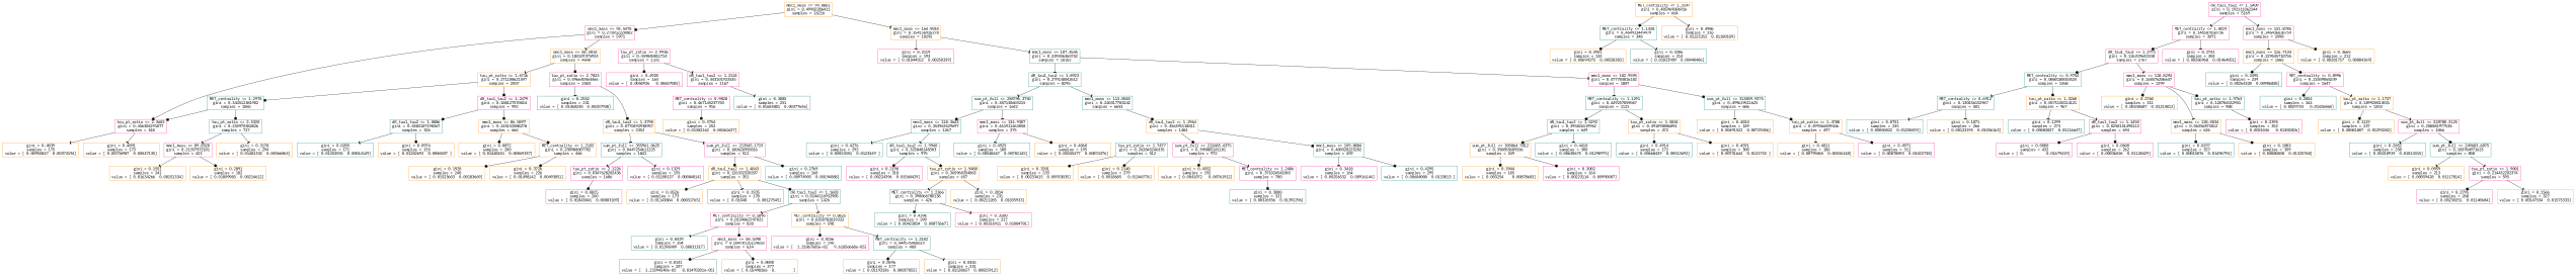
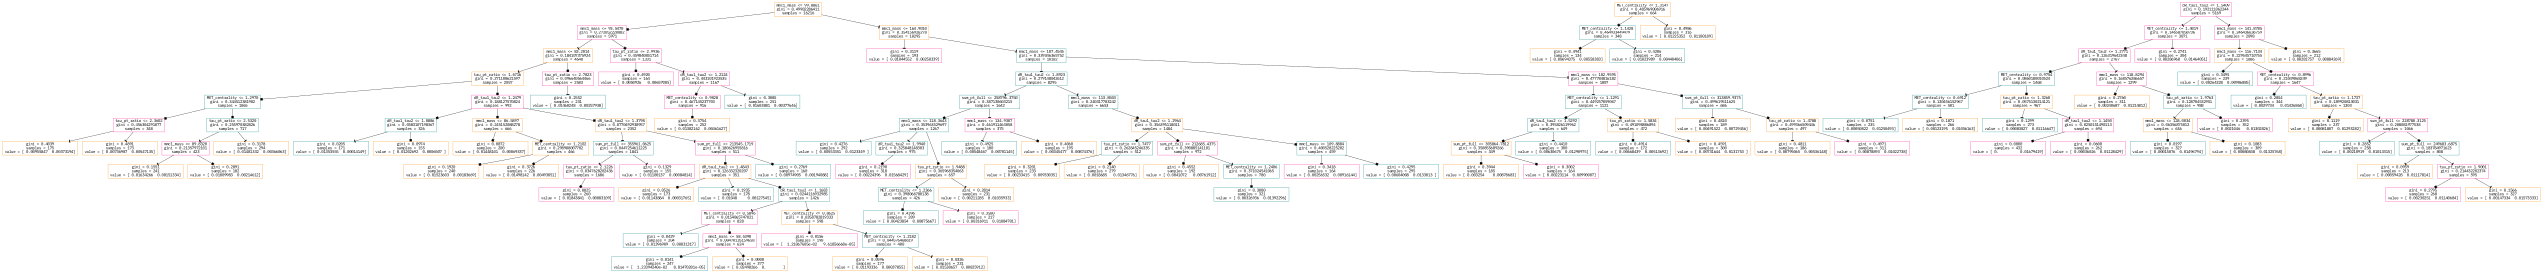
  digraph {
    fontname="IBM Plex Mono"
    node [color=darkorange fontname="IBM Plex Mono" shape=box]
    edge [arrowhead=box fontname="IBM Plex Mono"]
    n1 [label="mmc1_mass <= 99.8861\ngini = 0.49982286411\nsamples = 16216"]
    n2 [color=deeppink label="mmc1_mass <= 93.5470\ngini = 0.272052220882\nsamples = 5971"]
    n3 [label="mmc1_mass <= 164.9010\ngini = 0.354156926278\nsamples = 10295"]
    n4 [label="mmc1_mass <= 83.2014\ngini = 0.184107375924\nsamples = 4640"]
    n5 [color=deeppink label="tau_pt_ratio <= 2.9936\ngini = 0.459840851714\nsamples = 1331"]
    n6 [color=teal label="mmc1_mass <= 107.4545\ngini = 0.339346365752\nsamples = 10102"]
    n7 [color=deeppink label="gini = 0.3119\nsamples = 193\nvalue = [ 0.01044552  0.00250339]"]
    n8 [color=deeppink label="tau_pt_ratio <= 2.7823\ngini = 0.096640564466\nsamples = 2583"]
    n9 [label="tau_pt_ratio <= 1.6716\ngini = 0.271108621597\nsamples = 2057"]
    n10 [color=deeppink label="dR_tau1_tau2 <= 1.2124\ngini = 0.443101923535\nsamples = 1167"]
    n11 [color=deeppink label="gini = 0.4920\nsamples = 164\nvalue = [ 0.0050926   0.00657005]"]
    n12 [label="dR_tau1_tau2 <= 1.3798\ngini = 0.0770492938957\nsamples = 2352"]
    n13 [color=teal label="gini = 0.2552\nsamples = 231\nvalue = [ 0.01460248  0.00257938]"]
    n14 [color=deeppink label="dR_tau1_tau2 <= 1.2479\ngini = 0.188127570824\nsamples = 992"]
    n15 [color=teal label="MET_centrality <= 1.2970\ngini = 0.344512381902\nsamples = 1065"]
    n16 [color=teal label="sum_pt_full <= 355961.0625\ngini = 0.0447254611225\nsamples = 1841"]
    n17 [color=deeppink label="sum_pt_full <= 213545.1719\ngini = 0.180626955816\nsamples = 511"]
    n18 [color=deeppink label="tau_pt_ratio <= 2.1226\ngini = 0.0347628202436\nsamples = 1686"]
    n19 [color=deeppink label="gini = 0.1329\nsamples = 155\nvalue = [ 0.01100137  0.00084814]"]
    n20 [label="dR_tau1_tau2 <= 1.4843\ngini = 0.126332320207\nsamples = 351"]
    n21 [color=teal label="gini = 0.2769\nsamples = 160\nvalue = [ 0.00974905  0.00194088]"]
    n22 [color=deeppink label="gini = 0.0825\nsamples = 260\nvalue = [ 0.01843841  0.00083109]"]
    n23 [color=teal label="dR_tau1_tau2 <= 1.1683\ngini = 0.0244116932985\nsamples = 1426"]
    n24 [color=deeppink label="MET_centrality <= 0.5896\ngini = 0.0154065747021\nsamples = 828"]
    n25 [label="MET_centrality <= 0.8625\ngini = 0.0358782819333\nsamples = 598"]
    n26 [color=teal label="gini = 0.0429\nsamples = 204\nvalue = [ 0.01396909  0.00031317]"]
    n27 [color=deeppink label="mmc1_mass <= 58.5390\ngini = 0.00470135159658\nsamples = 624"]
    n28 [color=deeppink label="gini = 0.0156\nsamples = 190\nvalue = [  1.21067605e-02   9.61856668e-05]"]
    n29 [color=teal label="MET_centrality <= 1.2182\ngini = 0.044576468619\nsamples = 400"]
    n30 [color=teal label="gini = 0.0141\nsamples = 247\nvalue = [  1.23394240e-02   8.81470201e-05]"]
    n31 [label="gini = 0.0000\nsamples = 377\nvalue = [ 0.02498266  0.        ]"]
    n32 [label="gini = 0.0596\nsamples = 177\nvalue = [ 0.01193336  0.00037855]"]
    n33 [label="gini = 0.0326\nsamples = 231\nvalue = [ 0.01538657  0.00025912]"]
    n34 [label="gini = 0.0526\nsamples = 173\nvalue = [ 0.01143884  0.00031765]"]
    n35 [color=teal label="gini = 0.1935\nsamples = 178\nvalue = [ 0.01048     0.00127545]"]
    n36 [color=teal label="dR_tau1_tau2 <= 1.0886\ngini = 0.0583107198367\nsamples = 326"]
    n37 [label="mmc1_mass <= 86.5897\ngini = 0.245152088278\nsamples = 666"]
    n38 [color=teal label="tau_pt_ratio <= 2.5320\ngini = 0.255970382826\nsamples = 717"]
    n39 [color=deeppink label="tau_pt_ratio <= 2.3602\ngini = 0.456304291077\nsamples = 348"]
    n40 [color=teal label="gini = 0.0205\nsamples = 171\nvalue = [ 0.01353555  0.00014149]"]
    n41 [label="gini = 0.0974\nsamples = 155\nvalue = [ 0.01202692  0.0006507 ]"]
    n42 [label="gini = 0.0872\nsamples = 200\nvalue = [ 0.01448101  0.00069337]"]
    n43 [label="MET_centrality <= 1.2102\ngini = 0.298988007702\nsamples = 466"]
    n44 [label="gini = 0.1920\nsamples = 240\nvalue = [ 0.01523603  0.00183669]"]
    n45 [label="gini = 0.3726\nsamples = 226\nvalue = [ 0.01498142  0.00493051]"]
    n46 [color=deeppink label="mmc1_mass <= 89.8320\ngini = 0.21357972101\nsamples = 423"]
    n47 [label="gini = 0.3178\nsamples = 294\nvalue = [ 0.01481332  0.00366063]"]
    n48 [label="gini = 0.4039\nsamples = 175\nvalue = [ 0.00955847  0.00373194]"]
    n49 [label="gini = 0.4891\nsamples = 173\nvalue = [ 0.00736987  0.00547135]"]
    n50 [label="gini = 0.1551\nsamples = 241\nvalue = [ 0.01634266  0.00151334]"]
    n51 [label="gini = 0.2891\nsamples = 182\nvalue = [ 0.01009983  0.00214612]"]
    n52 [color=teal label="gini = 0.3085\nsamples = 251\nvalue = [ 0.01603881  0.00377646]"]
    n53 [color=deeppink label="MET_centrality <= 0.9828\ngini = 0.467145237703\nsamples = 916"]
    n54 [label="gini = 0.3754\nsamples = 252\nvalue = [ 0.01382162  0.00461627]"]
    n55 [label="MET_centrality <= 1.3147\ngini = 0.485969006916\nsamples = 664"]
    n56 [color=teal label="MET_centrality <= 1.1428\ngini = 0.464933449479\nsamples = 348"]
    n57 [label="gini = 0.4986\nsamples = 316\nvalue = [ 0.01225352  0.01100189]"]
    n58 [label="gini = 0.4941\nsamples = 134\nvalue = [ 0.00694375  0.00558383]"]
    n59 [color=teal label="gini = 0.4206\nsamples = 214\nvalue = [ 0.01023989  0.00440406]"]
    n60 [color=deeppink label="mmc1_mass <= 102.9595\ngini = 0.477784816182\nsamples = 1807"]
    n61 [color=teal label="dR_tau1_tau2 <= 1.8923\ngini = 0.279148042612\nsamples = 8295"]
    n62 [color=teal label="sum_pt_full <= 313859.9375\ngini = 0.499619511625\nsamples = 686"]
    n63 [color=teal label="MET_centrality <= 1.1291\ngini = 0.449257059067\nsamples = 1121"]
    n64 [color=teal label="mmc1_mass <= 113.8503\ngini = 0.240317783242\nsamples = 6653"]
    n65 [color=teal label="sum_pt_full <= 258796.3750\ngini = 0.387130603215\nsamples = 1642"]
    n66 [label="tau_pt_ratio <= 1.4788\ngini = 0.499366509446\nsamples = 497"]
    n67 [label="gini = 0.4810\nsamples = 189\nvalue = [ 0.00491522  0.00729456]"]
    n68 [label="tau_pt_ratio <= 1.5834\ngini = 0.491098806894\nsamples = 472"]
    n69 [color=teal label="dR_tau1_tau2 <= 1.5292\ngini = 0.395826119962\nsamples = 649"]
    n70 [label="gini = 0.4811\nsamples = 186\nvalue = [ 0.00795065  0.00536148]"]
    n71 [color=deeppink label="gini = 0.4971\nsamples = 311\nvalue = [ 0.00878893  0.01022738]"]
    n72 [color=teal label="gini = 0.4914\nsamples = 172\nvalue = [ 0.00668439  0.00513692]"]
    n73 [label="gini = 0.4591\nsamples = 300\nvalue = [ 0.00731644  0.0131753 ]"]
    n74 [label="sum_pt_full <= 305864.7812\ngini = 0.350855689266\nsamples = 349"]
    n75 [color=teal label="gini = 0.4410\nsamples = 300\nvalue = [ 0.00630675  0.01290975]"]
    n76 [label="gini = 0.3944\nsamples = 185\nvalue = [ 0.003254    0.00878683]"]
    n77 [color=deeppink label="gini = 0.3002\nsamples = 164\nvalue = [ 0.00223114  0.00990007]"]
    n78 [label="dR_tau1_tau2 <= 1.2964\ngini = 0.356395118011\nsamples = 1484"]
    n79 [color=teal label="mmc1_mass <= 118.3643\ngini = 0.353963529697\nsamples = 1267"]
    n80 [color=deeppink label="mmc1_mass <= 134.9307\ngini = 0.461911463058\nsamples = 375"]
    n81 [color=teal label="tau_pt_ratio <= 1.7477\ngini = 0.262845246335\nsamples = 512"]
    n82 [color=deeppink label="sum_pt_full <= 212685.4375\ngini = 0.390885141101\nsamples = 972"]
    n83 [color=teal label="mmc1_mass <= 109.8804\ngini = 0.400528225202\nsamples = 459"]
    n84 [color=deeppink label="dR_tau1_tau2 <= 1.5409\ngini = 0.192111062244\nsamples = 5169"]
    n85 [color=deeppink label="MET_centrality <= 1.4019\ngini = 0.146587058736\nsamples = 3071"]
    n86 [color=deeppink label="mmc1_mass <= 141.8785\ngini = 0.246436636759\nsamples = 2098"]
    n87 [label="gini = 0.3201\nsamples = 233\nvalue = [ 0.00233415  0.00933035]"]
    n88 [label="gini = 0.2140\nsamples = 279\nvalue = [ 0.0018685   0.01346776]"]
    n89 [label="gini = 0.4552\nsamples = 192\nvalue = [ 0.0041072   0.00761912]"]
-   n90 [color=deeppink label="MET_centrality <= 1.2406\ngini = 0.371024541065\nsamples = 780"]
+   n90 [color=teal label="MET_centrality <= 1.2406\ngini = 0.371024541065\nsamples = 780"]
    n91 [color=teal label="gini = 0.3080\nsamples = 321\nvalue = [ 0.00326936  0.01392296]"]
    n92 [color=deeppink label="gini = 0.3418\nsamples = 164\nvalue = [ 0.00256532  0.00916144]"]
    n93 [color=teal label="gini = 0.4295\nsamples = 295\nvalue = [ 0.00604008  0.0133013 ]"]
    n94 [color=deeppink label="dR_tau1_tau2 <= 1.2771\ngini = 0.126319642348\nsamples = 2767"]
    n95 [color=deeppink label="gini = 0.2741\nsamples = 304\nvalue = [ 0.00286968  0.01464051]"]
    n96 [label="mmc1_mass <= 116.7134\ngini = 0.229545710755\nsamples = 1886"]
    n97 [label="gini = 0.3665\nsamples = 212\nvalue = [ 0.00281757  0.00884269]"]
    n98 [color=teal label="MET_centrality <= 0.9754\ngini = 0.0860180010524\nsamples = 1468"]
    n99 [color=deeppink label="mmc1_mass <= 118.8294\ngini = 0.168576286657\nsamples = 1299"]
    n100 [color=teal label="MET_centrality <= 0.6912\ngini = 0.130456152967\nsamples = 501"]
    n101 [label="tau_pt_ratio <= 1.3260\ngini = 0.0575130214121\nsamples = 967"]
    n102 [label="gini = 0.2760\nsamples = 311\nvalue = [ 0.00240687  0.01214812]"]
    n103 [color=teal label="tau_pt_ratio <= 1.9763\ngini = 0.128704532951\nsamples = 988"]
    n104 [color=teal label="gini = 0.0751\nsamples = 235\nvalue = [ 0.00050822  0.01250493]"]
    n105 [label="gini = 0.1871\nsamples = 266\nvalue = [ 0.00123195  0.01056163]"]
    n106 [color=teal label="gini = 0.1299\nsamples = 273\nvalue = [ 0.00083827  0.01116647]"]
    n107 [color=deeppink label="dR_tau1_tau2 <= 1.1450\ngini = 0.0250151490113\nsamples = 694"]
    n108 [color=deeppink label="gini = 0.0000\nsamples = 432\nvalue = [ 0.          0.01679419]"]
    n109 [color=deeppink label="gini = 0.0600\nsamples = 262\nvalue = [ 0.00036026  0.01128429]"]
    n110 [label="mmc1_mass <= 128.0034\ngini = 0.06356875012\nsamples = 636"]
    n111 [color=deeppink label="gini = 0.2395\nsamples = 352\nvalue = [ 0.0021046   0.01302826]"]
    n112 [color=teal label="gini = 0.0197\nsamples = 327\nvalue = [ 0.00015076  0.01496794]"]
    n113 [label="gini = 0.1083\nsamples = 309\nvalue = [ 0.00080838  0.01325768]"]
    n114 [color=teal label="gini = 0.3495\nsamples = 239\nvalue = [ 0.00264328  0.00906885]"]
    n115 [color=deeppink label="MET_centrality <= 0.8996\ngini = 0.21049068249\nsamples = 1647"]
    n116 [color=teal label="gini = 0.2854\nsamples = 344\nvalue = [ 0.0029734   0.01426868]"]
    n117 [label="tau_pt_ratio <= 1.1737\ngini = 0.189920813031\nsamples = 1303"]
    n118 [label="gini = 0.1119\nsamples = 237\nvalue = [ 0.00081807  0.01293282]"]
    n119 [color=deeppink label="sum_pt_full <= 228780.3125\ngini = 0.208081977538\nsamples = 1066"]
    n120 [color=teal label="gini = 0.2852\nsamples = 258\nvalue = [ 0.00210919  0.01013315]"]
    n121 [color=teal label="sum_pt_full <= 249683.6875\ngini = 0.183784971623\nsamples = 808"]
    n122 [label="gini = 0.0959\nsamples = 213\nvalue = [ 0.00059428  0.01117814]"]
    n123 [color=deeppink label="tau_pt_ratio <= 1.9001\ngini = 0.214432202374\nsamples = 595"]
    n124 [color=deeppink label="gini = 0.2795\nsamples = 268\nvalue = [ 0.00230251  0.01140684]"]
    n125 [label="gini = 0.1566\nsamples = 327\nvalue = [ 0.00147334  0.01573333]"]
    n126 [color=teal label="gini = 0.4276\nsamples = 292\nvalue = [ 0.00553351  0.0123349 ]"]
    n127 [color=teal label="dR_tau1_tau2 <= 1.9940\ngini = 0.325848148303\nsamples = 975"]
    n128 [label="gini = 0.4060\nsamples = 195\nvalue = [ 0.00345477  0.00874376]"]
    n129 [color=teal label="gini = 0.4925\nsamples = 180\nvalue = [ 0.00548467  0.00701145]"]
    n130 [color=deeppink label="gini = 0.2190\nsamples = 318\nvalue = [ 0.00224396  0.01568429]"]
    n131 [label="tau_pt_ratio <= 1.9488\ngini = 0.365968354063\nsamples = 657"]
    n132 [color=teal label="MET_centrality <= 1.2366\ngini = 0.398066780138\nsamples = 426"]
    n133 [label="gini = 0.2814\nsamples = 231\nvalue = [ 0.00211285  0.01035933]"]
    n134 [color=teal label="gini = 0.4396\nsamples = 209\nvalue = [ 0.00423854  0.00875667]"]
    n135 [color=deeppink label="gini = 0.3500\nsamples = 217\nvalue = [ 0.00316911  0.01084701]"]
    n1 -> n2
    n1 -> n3 [arrowhead=tee]
    n2 -> n4 [arrowhead=tee]
-   n2 -> n39
+   n2 -> n5
    n3 -> n6 [arrowhead=tee]
    n3 -> n7 [arrowhead=tee]
    n4 -> n8
    n4 -> n9 [arrowhead=tee]
    n5 -> n10 [arrowhead=tee]
    n5 -> n11
    n6 -> n60 [arrowhead=tee]
    n6 -> n61 [arrowhead=tee]
-   n8 -> n12
+   n14 -> n12
    n8 -> n13 [arrowhead=tee]
    n9 -> n14
    n9 -> n15
    n10 -> n52 [arrowhead=tee]
+   n10 -> n53
    n12 -> n16 [arrowhead=tee]
    n12 -> n17 [arrowhead=tee]
    n14 -> n36
    n14 -> n37
    n15 -> n38
    n15 -> n39
    n16 -> n18 [arrowhead=tee]
    n16 -> n19 [arrowhead=tee]
    n17 -> n20
    n17 -> n21
    n18 -> n22
    n20 -> n23
    n20 -> n34
    n20 -> n35 [arrowhead=tee]
    n23 -> n24 [arrowhead=tee]
    n23 -> n25 [arrowhead=tee]
    n24 -> n26 [arrowhead=tee]
    n24 -> n27
    n25 -> n28
    n25 -> n29 [arrowhead=tee]
    n27 -> n30
    n27 -> n31
    n29 -> n32
    n29 -> n33 [arrowhead=tee]
    n36 -> n40 [arrowhead=tee]
    n36 -> n41
    n37 -> n42
    n37 -> n43
    n38 -> n46 [arrowhead=tee]
    n38 -> n47 [arrowhead=tee]
    n39 -> n48 [arrowhead=tee]
    n39 -> n49 [arrowhead=tee]
    n43 -> n44
    n43 -> n45
    n46 -> n50 [arrowhead=tee]
    n46 -> n51
    n53 -> n54
    n55 -> n56
    n55 -> n57 [arrowhead=tee]
    n56 -> n58
    n56 -> n59 [arrowhead=tee]
    n60 -> n62
    n60 -> n63 [arrowhead=tee]
    n61 -> n64 [arrowhead=tee]
    n61 -> n65 [arrowhead=tee]
    n62 -> n66
    n62 -> n67 [arrowhead=tee]
    n63 -> n68
    n63 -> n69
    n64 -> n78
    n65 -> n79
    n65 -> n80 [arrowhead=tee]
    n66 -> n70 [arrowhead=tee]
    n66 -> n71
    n68 -> n72
    n68 -> n73
    n69 -> n74
    n69 -> n75 [arrowhead=tee]
    n74 -> n76
    n74 -> n77
+   n78 -> n81
    n78 -> n82
    n78 -> n83
    n79 -> n126 [arrowhead=tee]
    n79 -> n127 [arrowhead=tee]
    n80 -> n128
    n80 -> n129 [arrowhead=tee]
    n81 -> n87
    n81 -> n88
    n82 -> n89
    n82 -> n90 [arrowhead=tee]
    n83 -> n92 [arrowhead=tee]
    n83 -> n93
    n84 -> n85 [arrowhead=tee]
    n84 -> n86 [arrowhead=tee]
    n85 -> n94
    n85 -> n95 [arrowhead=tee]
    n86 -> n96 [arrowhead=tee]
    n86 -> n97
    n90 -> n91
    n94 -> n98
    n94 -> n99 [arrowhead=tee]
    n96 -> n114
    n96 -> n115
    n98 -> n100 [arrowhead=tee]
    n98 -> n101
    n99 -> n102
    n99 -> n103
    n100 -> n104 [arrowhead=tee]
    n100 -> n105 [arrowhead=tee]
    n101 -> n106 [arrowhead=tee]
    n101 -> n107 [arrowhead=tee]
-   n99 -> n110 [arrowhead=tee]
+   n103 -> n110 [arrowhead=tee]
    n103 -> n111
    n107 -> n108
    n107 -> n109
    n110 -> n112
    n110 -> n113
    n115 -> n116
    n115 -> n117 [arrowhead=tee]
    n117 -> n118
    n117 -> n119 [arrowhead=tee]
    n119 -> n120 [arrowhead=tee]
    n119 -> n121
    n121 -> n122 [arrowhead=tee]
    n121 -> n123 [arrowhead=tee]
    n123 -> n124
    n123 -> n125 [arrowhead=tee]
    n127 -> n130
-   n127 -> n131
+   n79 -> n131
    n131 -> n132 [arrowhead=tee]
    n131 -> n133 [arrowhead=tee]
    n132 -> n134
    n132 -> n135 [arrowhead=tee]
  }
